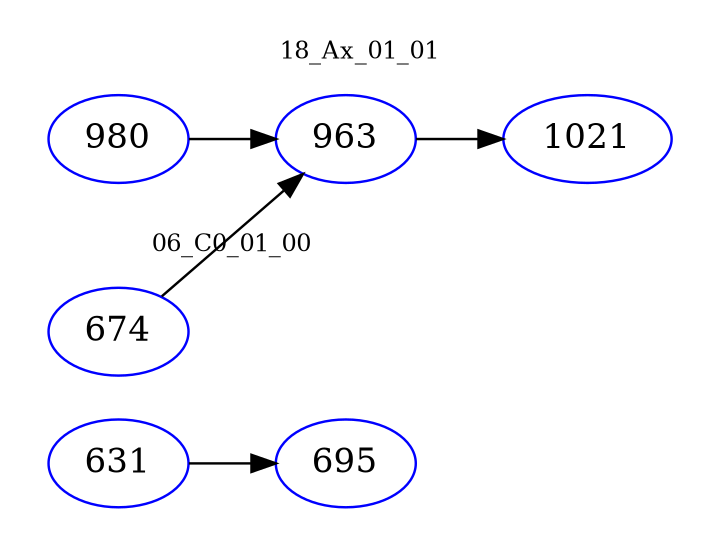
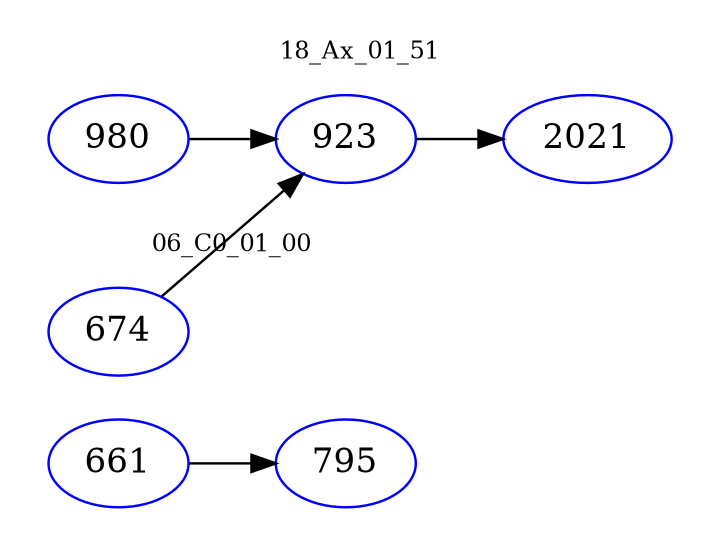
  digraph {
    rankdir=LR
    node [color=blue]
    edge [color=black]
    n1 [label=980]
-   n2 [label=963]
-   n3 [label=1021]
+   n2 [label=923]
+   n3 [label=2021]
    n4 [label=674]
-   n5 [label=631]
-   n6 [label=695]
+   n5 [label=661]
+   n6 [label=795]
    subgraph cluster_1 {
      color=white
      fontsize=10
-     label="18_Ax_01_01"
+     label="18_Ax_01_51"
      n1
      n2
      n3
    }
    subgraph cluster_2 {
      color=white
      fontsize=10
      label="06_C0_01_00"
      n4
      n5
      n6
    }
    n1 -> n2
    n2 -> n3
    n4 -> n2
    n5 -> n6
  }
